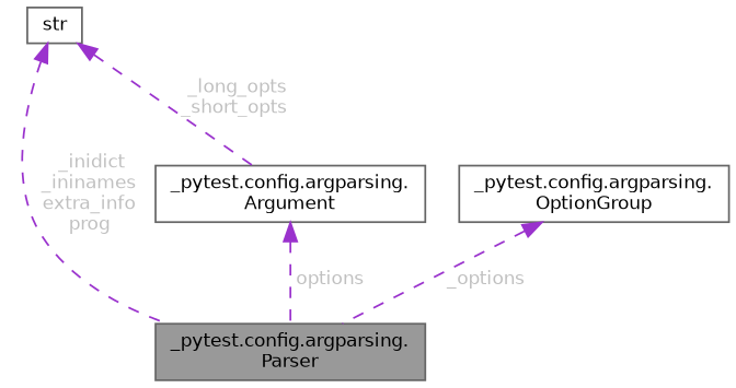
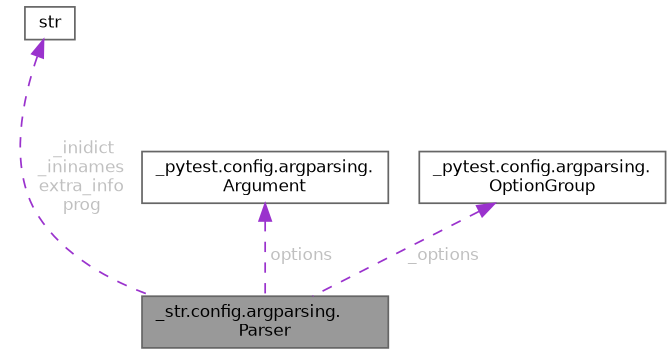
  digraph {
    node [color=gray40 fillcolor=white fontname=Helvetica fontsize=10 shape=box style=filled]
    edge [color=darkorchid3 dir=back fontcolor=grey fontname=Helvetica fontsize=10 labelfontname=Helvetica labelfontsize=10 style=dashed]
-   n1 [fillcolor=grey60 fontcolor=black height=0.2 label="_pytest.config.argparsing.\lParser" width=0.4]
+   n1 [fillcolor=grey60 fontcolor=black height=0.2 label="_str.config.argparsing.\lParser" width=0.4]
    n2 [height=0.2 label=str width=0.4]
    n3 [height=0.2 label="_pytest.config.argparsing.\lArgument" width=0.4]
    n4 [height=0.2 label="_pytest.config.argparsing.\lOptionGroup" width=0.4]
    n2 -> n1 [label=" _inidict\n_ininames\nextra_info\nprog"]
-   n2 -> n3 [label=" _long_opts\n_short_opts"]
    n3 -> n1 [label=" options"]
    n4 -> n1 [label=" _options"]
  }
